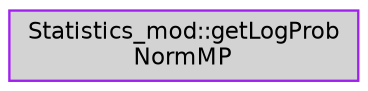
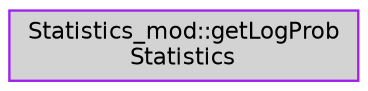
  digraph {
    rankdir=LR
-   n1 [color=purple fillcolor=lightgrey fontname=Helvetica fontsize=10 height=0.2 label="Statistics_mod::getLogProb\lNormMP" shape=record style=filled width=0.4]
+   n1 [color=purple fillcolor=lightgrey fontname=Helvetica fontsize=10 height=0.2 label="Statistics_mod::getLogProb\lStatistics" shape=record style=filled width=0.4]
  }
